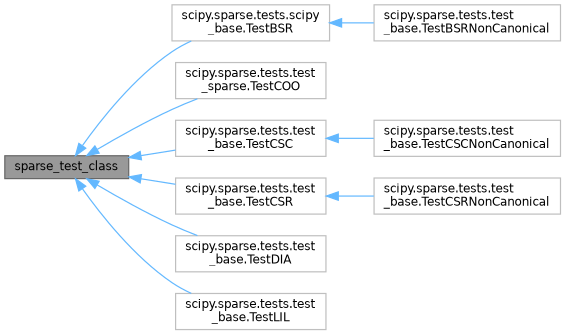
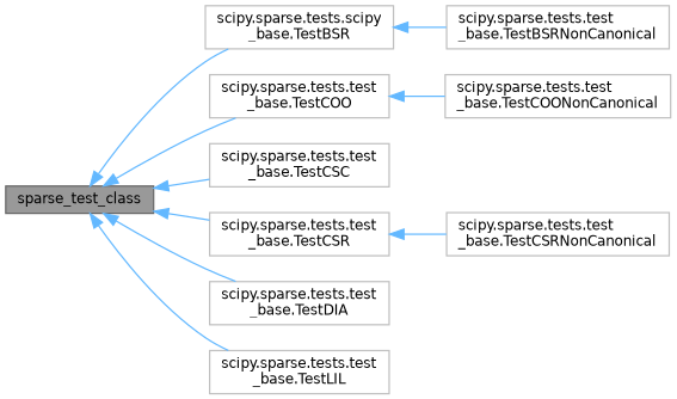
  digraph {
    rankdir=LR
    node [color=grey75 fillcolor=white fontname=Helvetica fontsize=10 shape=box style=filled]
    edge [color=steelblue1 dir=back fontname=Helvetica fontsize=10 labelfontname=Helvetica labelfontsize=10 style=solid]
    n1 [color=gray40 fillcolor=grey60 fontcolor=black height=0.2 label=sparse_test_class width=0.4]
    n2 [height=0.2 label="scipy.sparse.tests.scipy\l_base.TestBSR" width=0.4]
-   n3 [height=0.2 label="scipy.sparse.tests.test\l_sparse.TestCOO" width=0.4]
+   n3 [height=0.2 label="scipy.sparse.tests.test\l_base.TestCOO" width=0.4]
    n4 [height=0.2 label="scipy.sparse.tests.test\l_base.TestCSC" width=0.4]
    n5 [height=0.2 label="scipy.sparse.tests.test\l_base.TestCSR" width=0.4]
    n6 [height=0.2 label="scipy.sparse.tests.test\l_base.TestDIA" width=0.4]
    n7 [height=0.2 label="scipy.sparse.tests.test\l_base.TestLIL" width=0.4]
    n8 [height=0.2 label="scipy.sparse.tests.test\l_base.TestBSRNonCanonical" width=0.4]
-   n10 [height=0.2 label="scipy.sparse.tests.test\l_base.TestCSCNonCanonical" width=0.4]
+   n9 [height=0.2 label="scipy.sparse.tests.test\l_base.TestCOONonCanonical" width=0.4]
    n11 [height=0.2 label="scipy.sparse.tests.test\l_base.TestCSRNonCanonical" width=0.4]
    n1 -> n2
    n1 -> n3
    n1 -> n4
    n1 -> n5
    n1 -> n6
    n1 -> n7
    n2 -> n8
-   n4 -> n10
+   n3 -> n9
    n5 -> n11
  }
